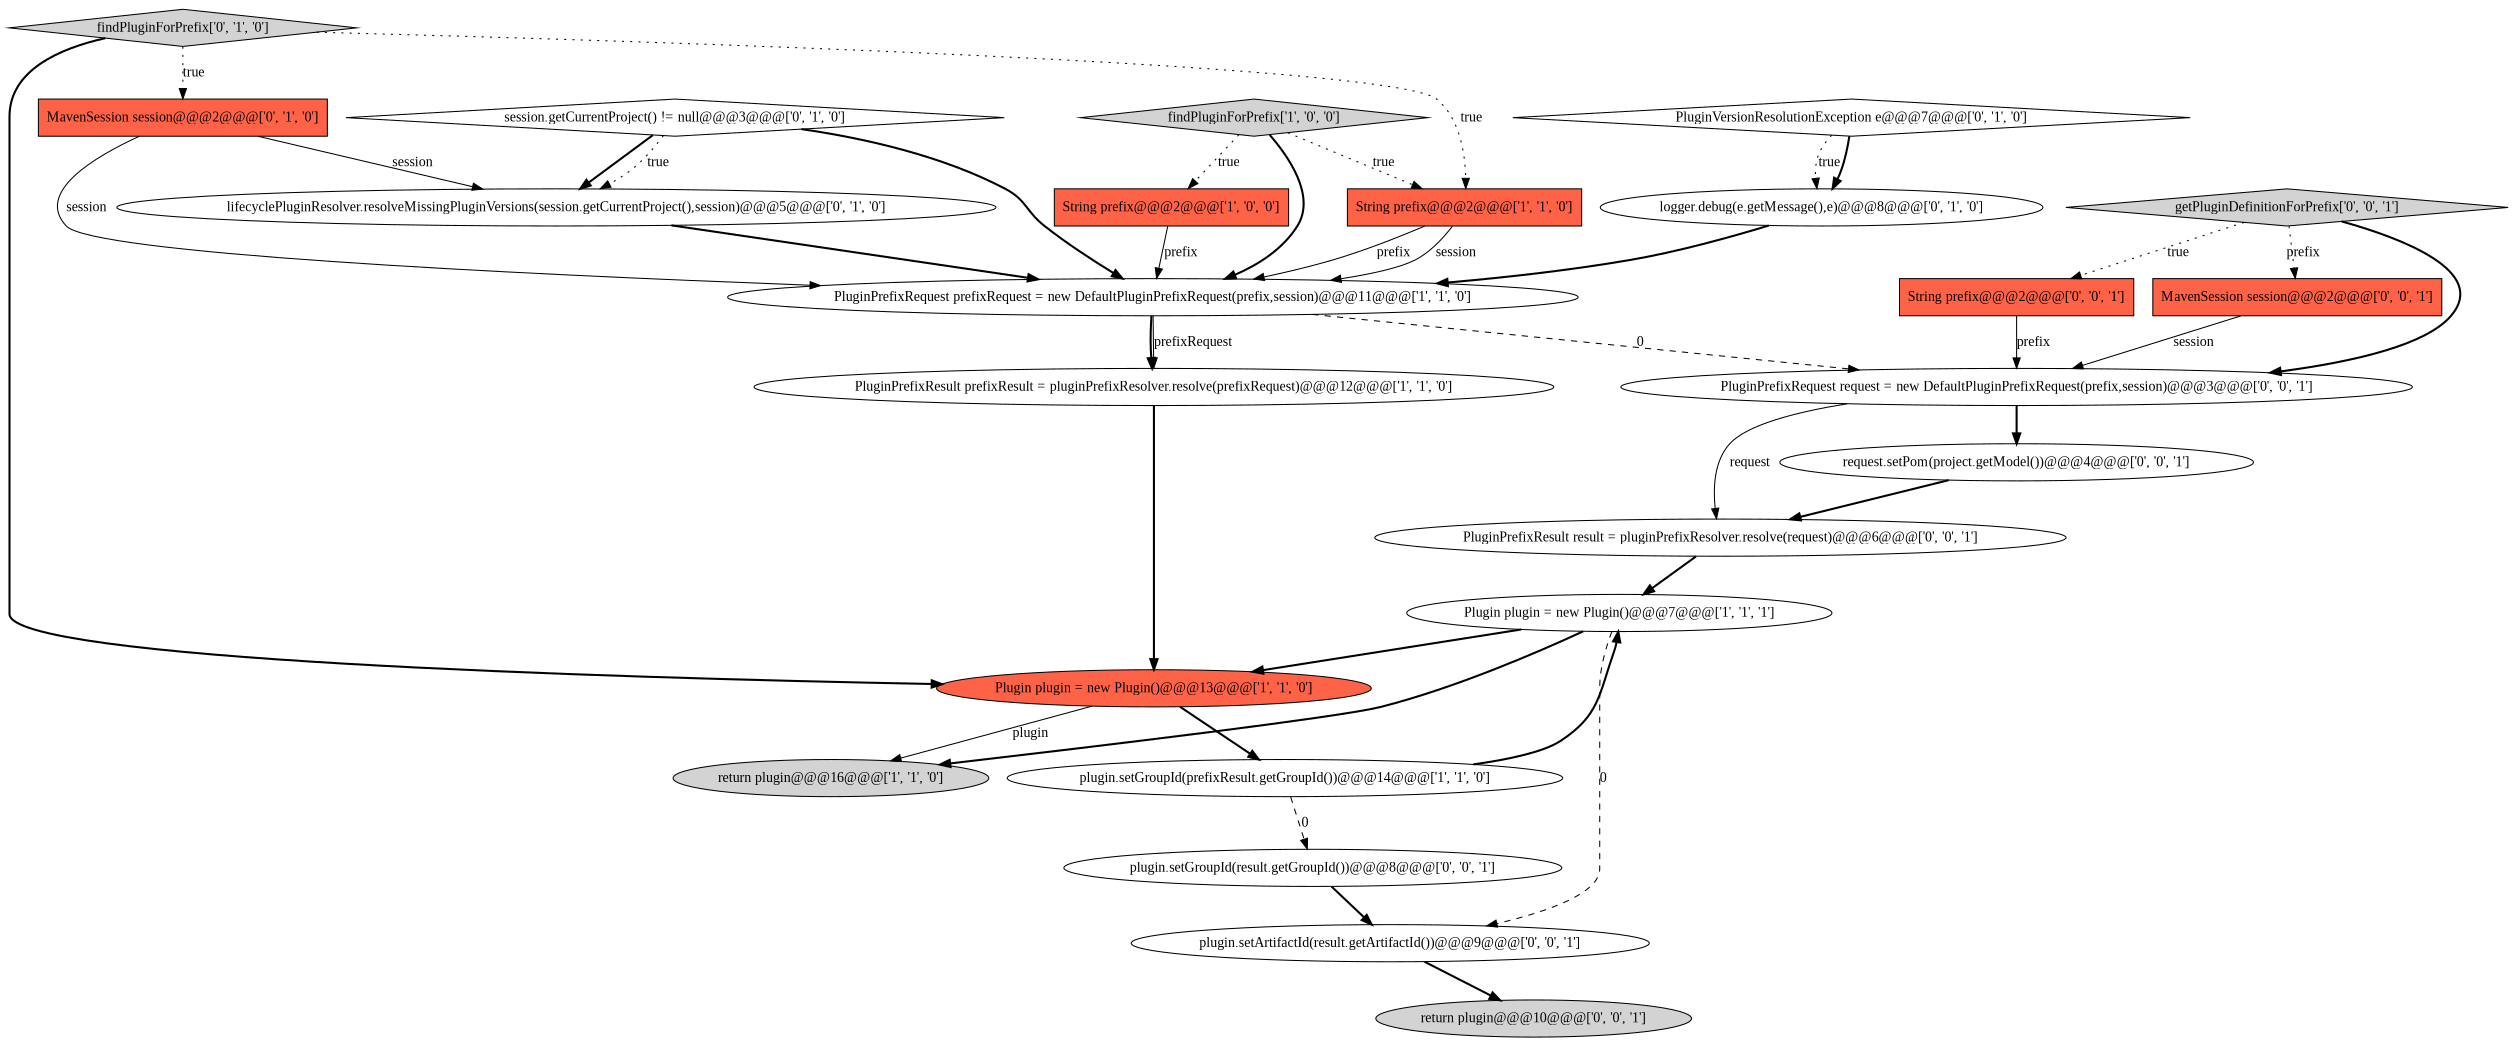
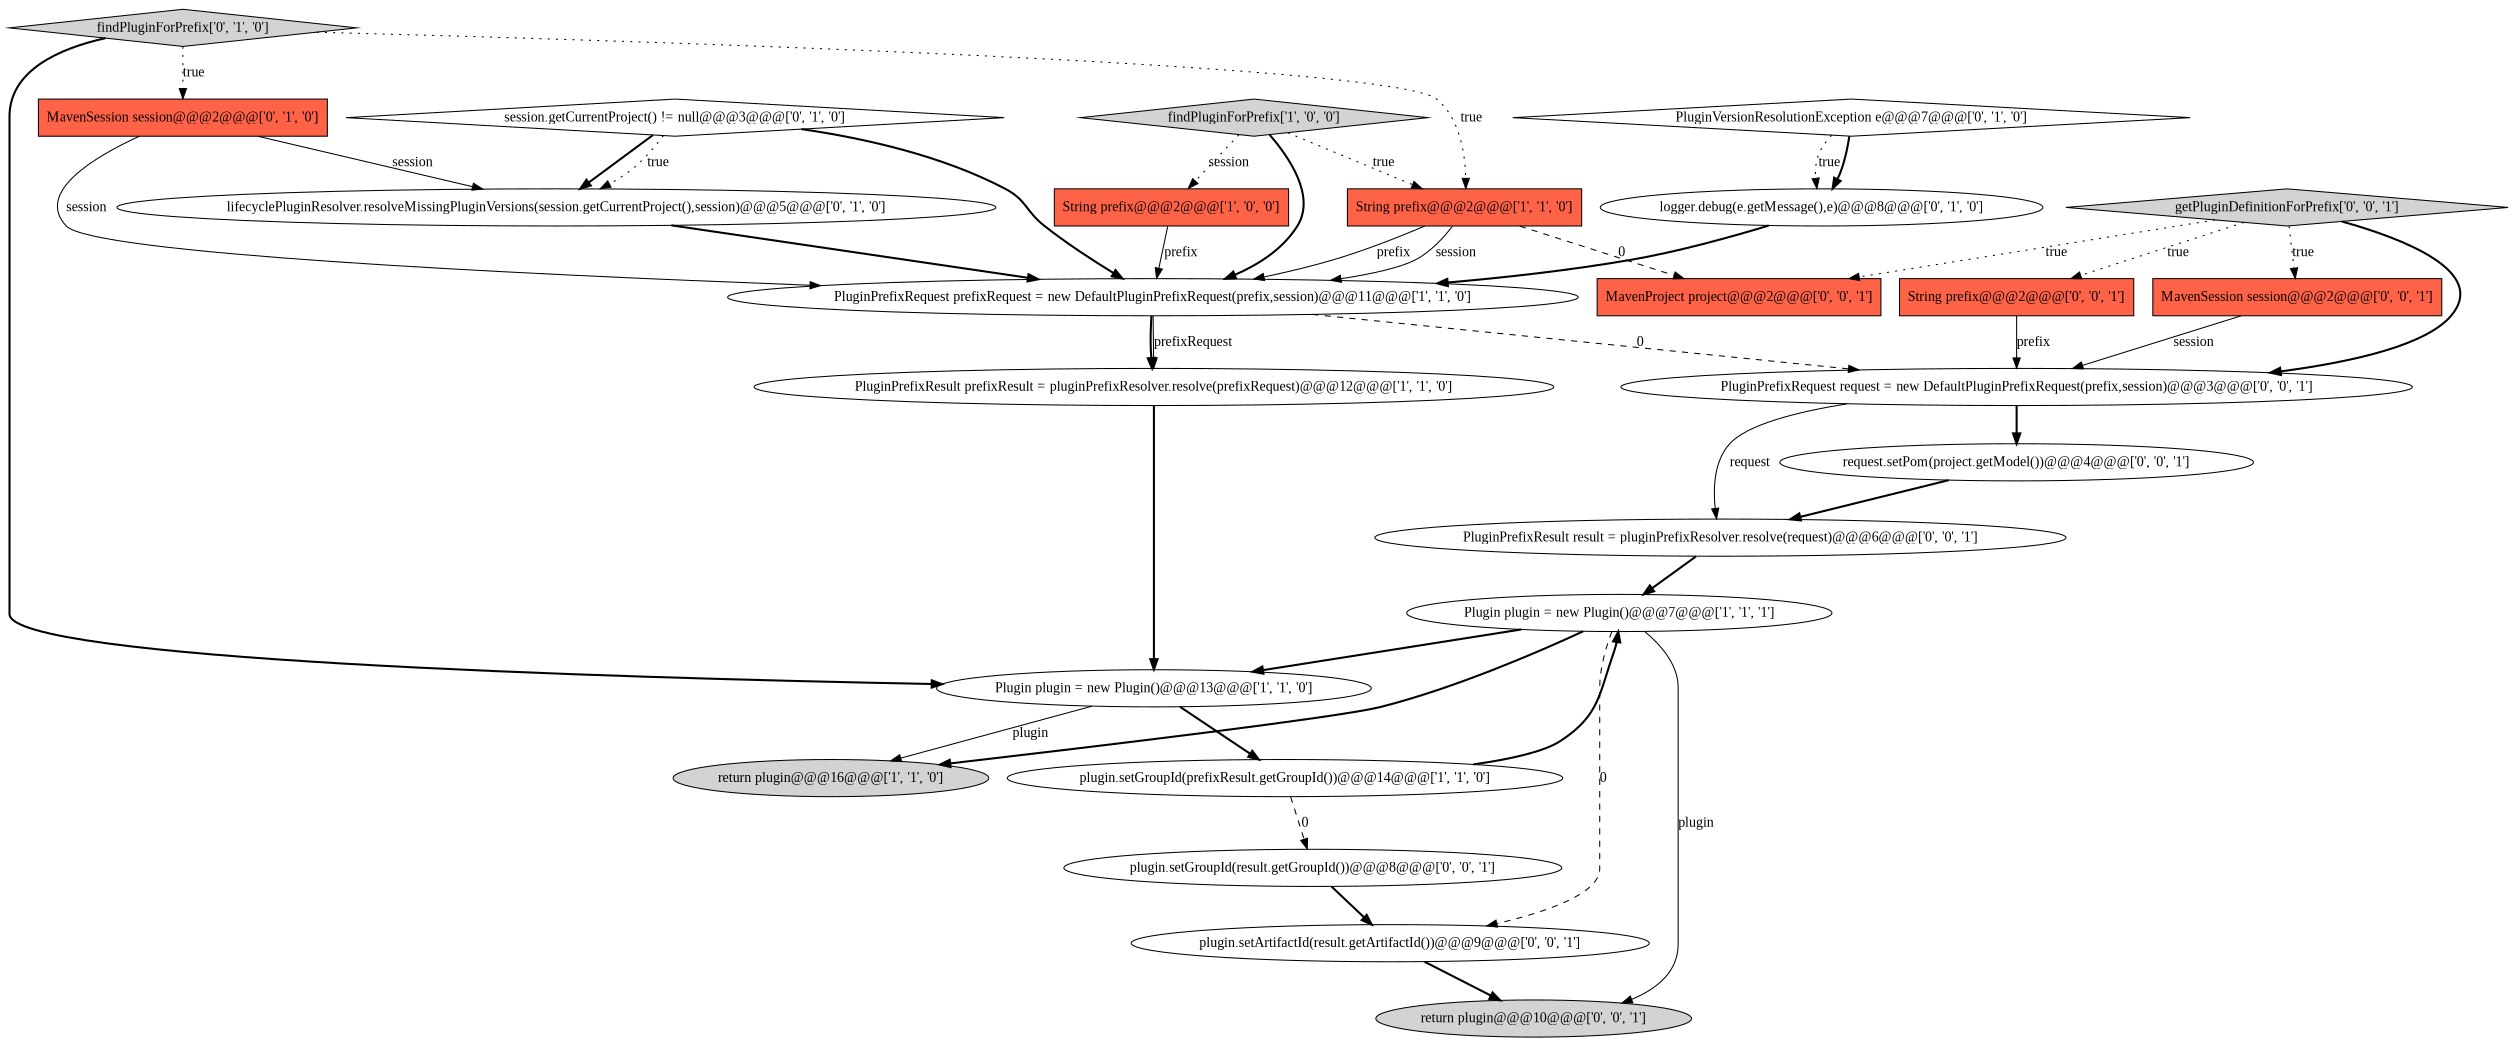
  digraph {
    fontname="Liberation Serif"
    node [fillcolor=white fontname="Liberation Serif" shape=ellipse style=filled]
    edge [fontname="Liberation Serif" style=bold]
    n1 [fillcolor=tomato label="String prefix@@@2@@@['1', '0', '0']" shape=box]
    n2 [label="PluginPrefixRequest prefixRequest = new DefaultPluginPrefixRequest(prefix,session)@@@11@@@['1', '1', '0']"]
    n3 [label="PluginPrefixRequest request = new DefaultPluginPrefixRequest(prefix,session)@@@3@@@['0', '0', '1']"]
    n4 [label="PluginPrefixResult prefixResult = pluginPrefixResolver.resolve(prefixRequest)@@@12@@@['1', '1', '0']"]
    n5 [fillcolor=lightgray label="findPluginForPrefix['1', '0', '0']" shape=diamond]
    n6 [fillcolor=tomato label="String prefix@@@2@@@['1', '1', '0']" shape=box]
+   n7 [fillcolor=tomato label="MavenProject project@@@2@@@['0', '0', '1']" shape=box]
    n8 [fillcolor=lightgray label="return plugin@@@16@@@['1', '1', '0']"]
-   n9 [fillcolor=tomato label="Plugin plugin = new Plugin()@@@13@@@['1', '1', '0']"]
+   n9 [label="Plugin plugin = new Plugin()@@@13@@@['1', '1', '0']"]
    n10 [label="plugin.setGroupId(prefixResult.getGroupId())@@@14@@@['1', '1', '0']"]
    n11 [label="Plugin plugin = new Plugin()@@@7@@@['1', '1', '1']"]
    n12 [label="plugin.setGroupId(result.getGroupId())@@@8@@@['0', '0', '1']"]
    n13 [label="PluginPrefixResult result = pluginPrefixResolver.resolve(request)@@@6@@@['0', '0', '1']"]
    n14 [fillcolor=lightgray label="return plugin@@@10@@@['0', '0', '1']"]
    n15 [label="plugin.setArtifactId(result.getArtifactId())@@@9@@@['0', '0', '1']"]
    n16 [label="request.setPom(project.getModel())@@@4@@@['0', '0', '1']"]
    n17 [label="logger.debug(e.getMessage(),e)@@@8@@@['0', '1', '0']"]
    n18 [label="session.getCurrentProject() != null@@@3@@@['0', '1', '0']" shape=diamond]
    n19 [label="lifecyclePluginResolver.resolveMissingPluginVersions(session.getCurrentProject(),session)@@@5@@@['0', '1', '0']"]
    n20 [fillcolor=lightgray label="findPluginForPrefix['0', '1', '0']" shape=diamond]
    n21 [fillcolor=tomato label="MavenSession session@@@2@@@['0', '1', '0']" shape=box]
    n22 [fillcolor=tomato label="MavenSession session@@@2@@@['0', '0', '1']" shape=box]
    n23 [fillcolor=lightgray label="getPluginDefinitionForPrefix['0', '0', '1']" shape=diamond]
    n24 [fillcolor=tomato label="String prefix@@@2@@@['0', '0', '1']" shape=box]
    n25 [label="PluginVersionResolutionException e@@@7@@@['0', '1', '0']" shape=diamond]
    n1 -> n2 [label=prefix style=solid]
    n2 -> n3 [label=0 style=dashed]
    n2 -> n4
    n2 -> n4 [label=prefixRequest style=solid]
    n3 -> n13 [label=request style=solid]
    n3 -> n16
    n4 -> n9
-   n5 -> n1 [label=true style=dotted]
+   n5 -> n1 [label=session style=dotted]
    n5 -> n2
    n5 -> n6 [label=true style=dotted]
    n6 -> n2 [label=prefix style=solid]
    n6 -> n2 [label=session style=solid]
+   n6 -> n7 [label=0 style=dashed]
    n9 -> n8 [label=plugin style=solid]
    n9 -> n10
    n10 -> n11
    n10 -> n12 [label=0 style=dashed]
    n11 -> n8
    n11 -> n9
+   n11 -> n14 [label=plugin style=solid]
    n11 -> n15 [label=0 style=dashed]
    n12 -> n15
    n13 -> n11
    n15 -> n14
    n16 -> n13
    n17 -> n2
    n18 -> n2
    n18 -> n19
    n18 -> n19 [label=true style=dotted]
    n19 -> n2
    n20 -> n6 [label=true style=dotted]
    n20 -> n9
    n20 -> n21 [label=true style=dotted]
    n21 -> n2 [label=session style=solid]
    n21 -> n19 [label=session style=solid]
    n22 -> n3 [label=session style=solid]
    n23 -> n3
-   n23 -> n22 [label=prefix style=dotted]
+   n23 -> n7 [label=true style=dotted]
+   n23 -> n22 [label=true style=dotted]
    n23 -> n24 [label=true style=dotted]
    n24 -> n3 [label=prefix style=solid]
    n25 -> n17 [label=true style=dotted]
    n25 -> n17
  }
